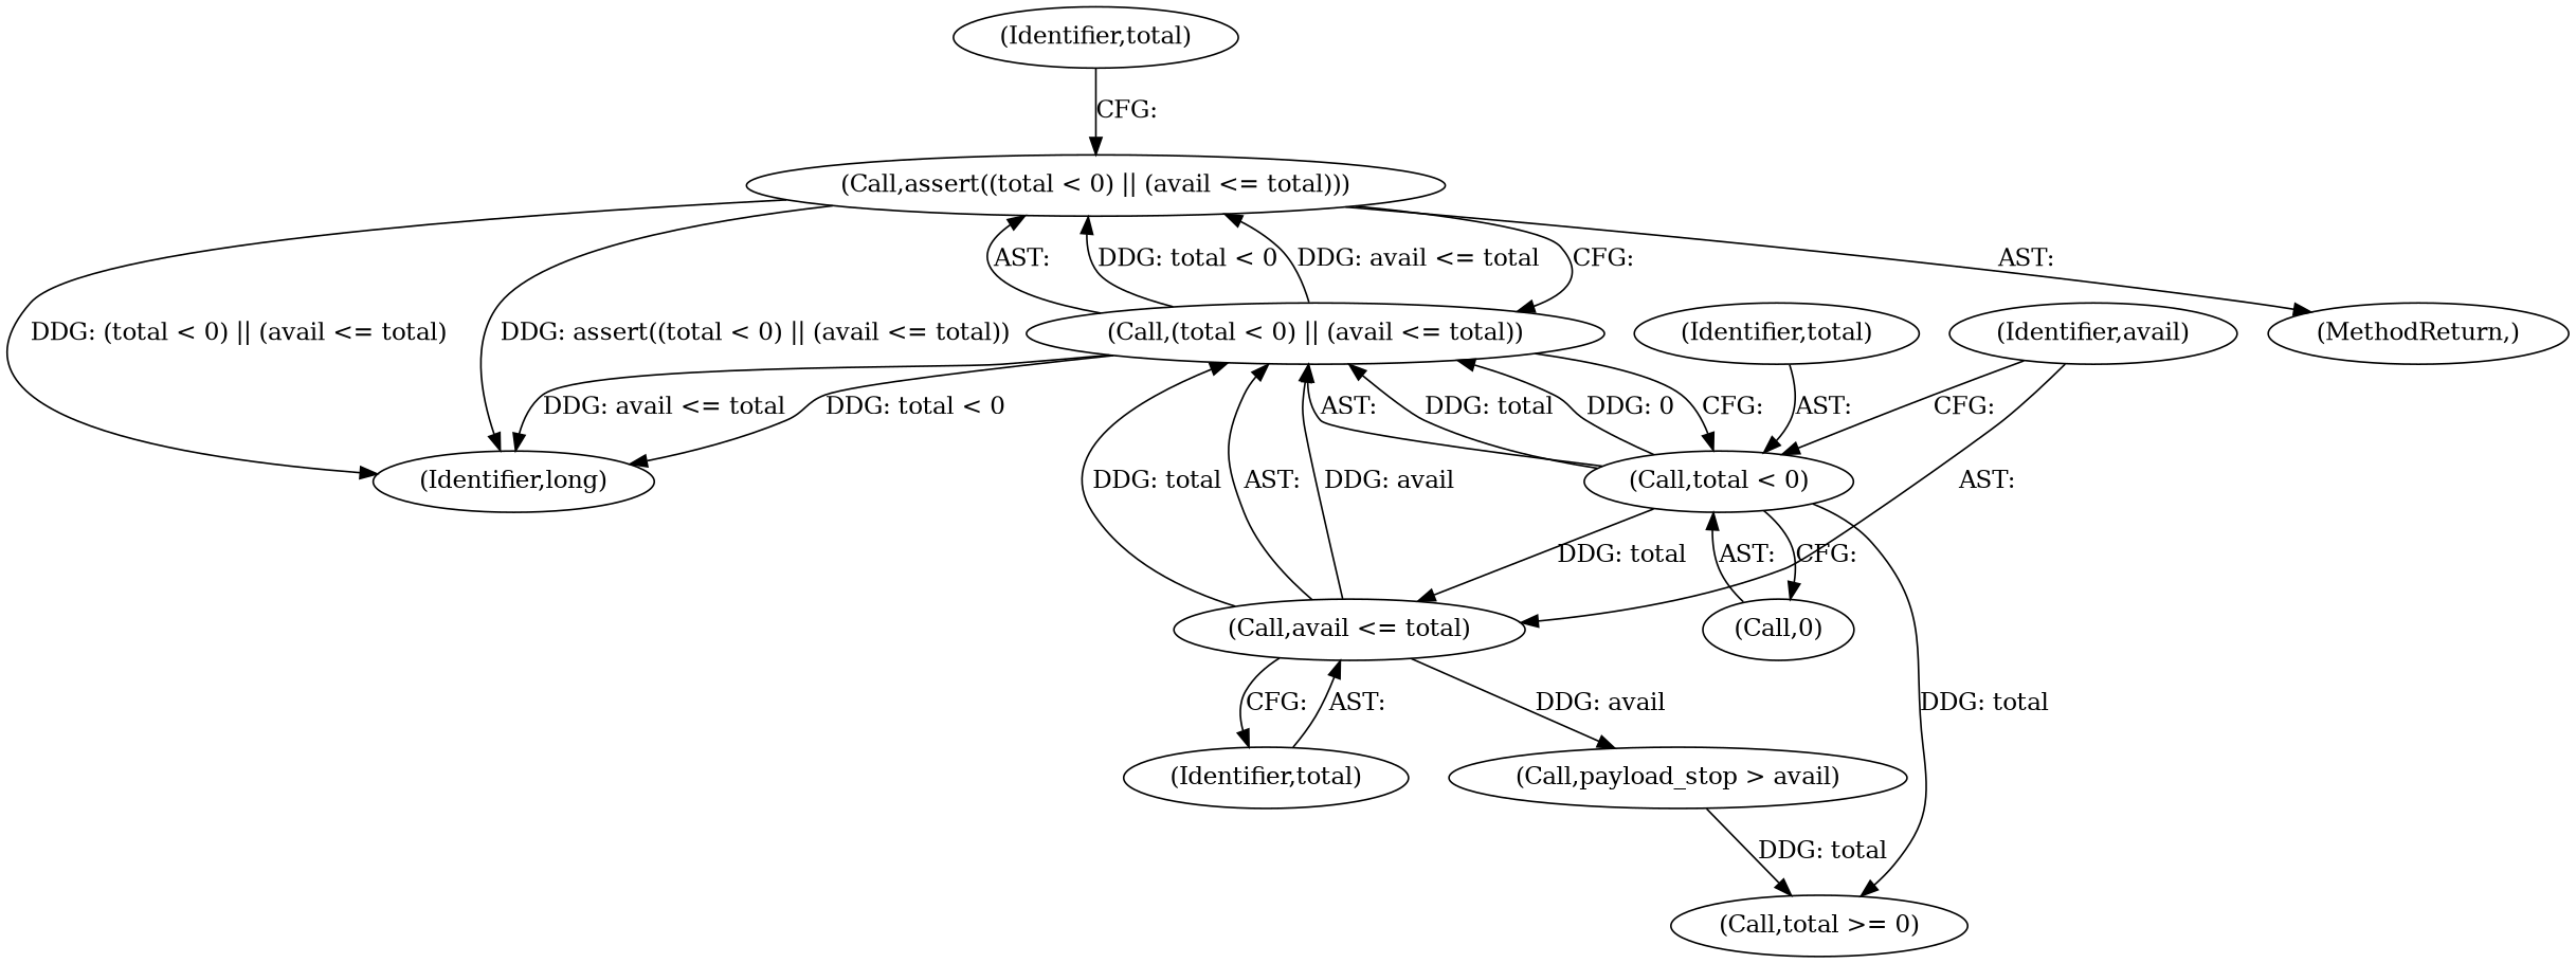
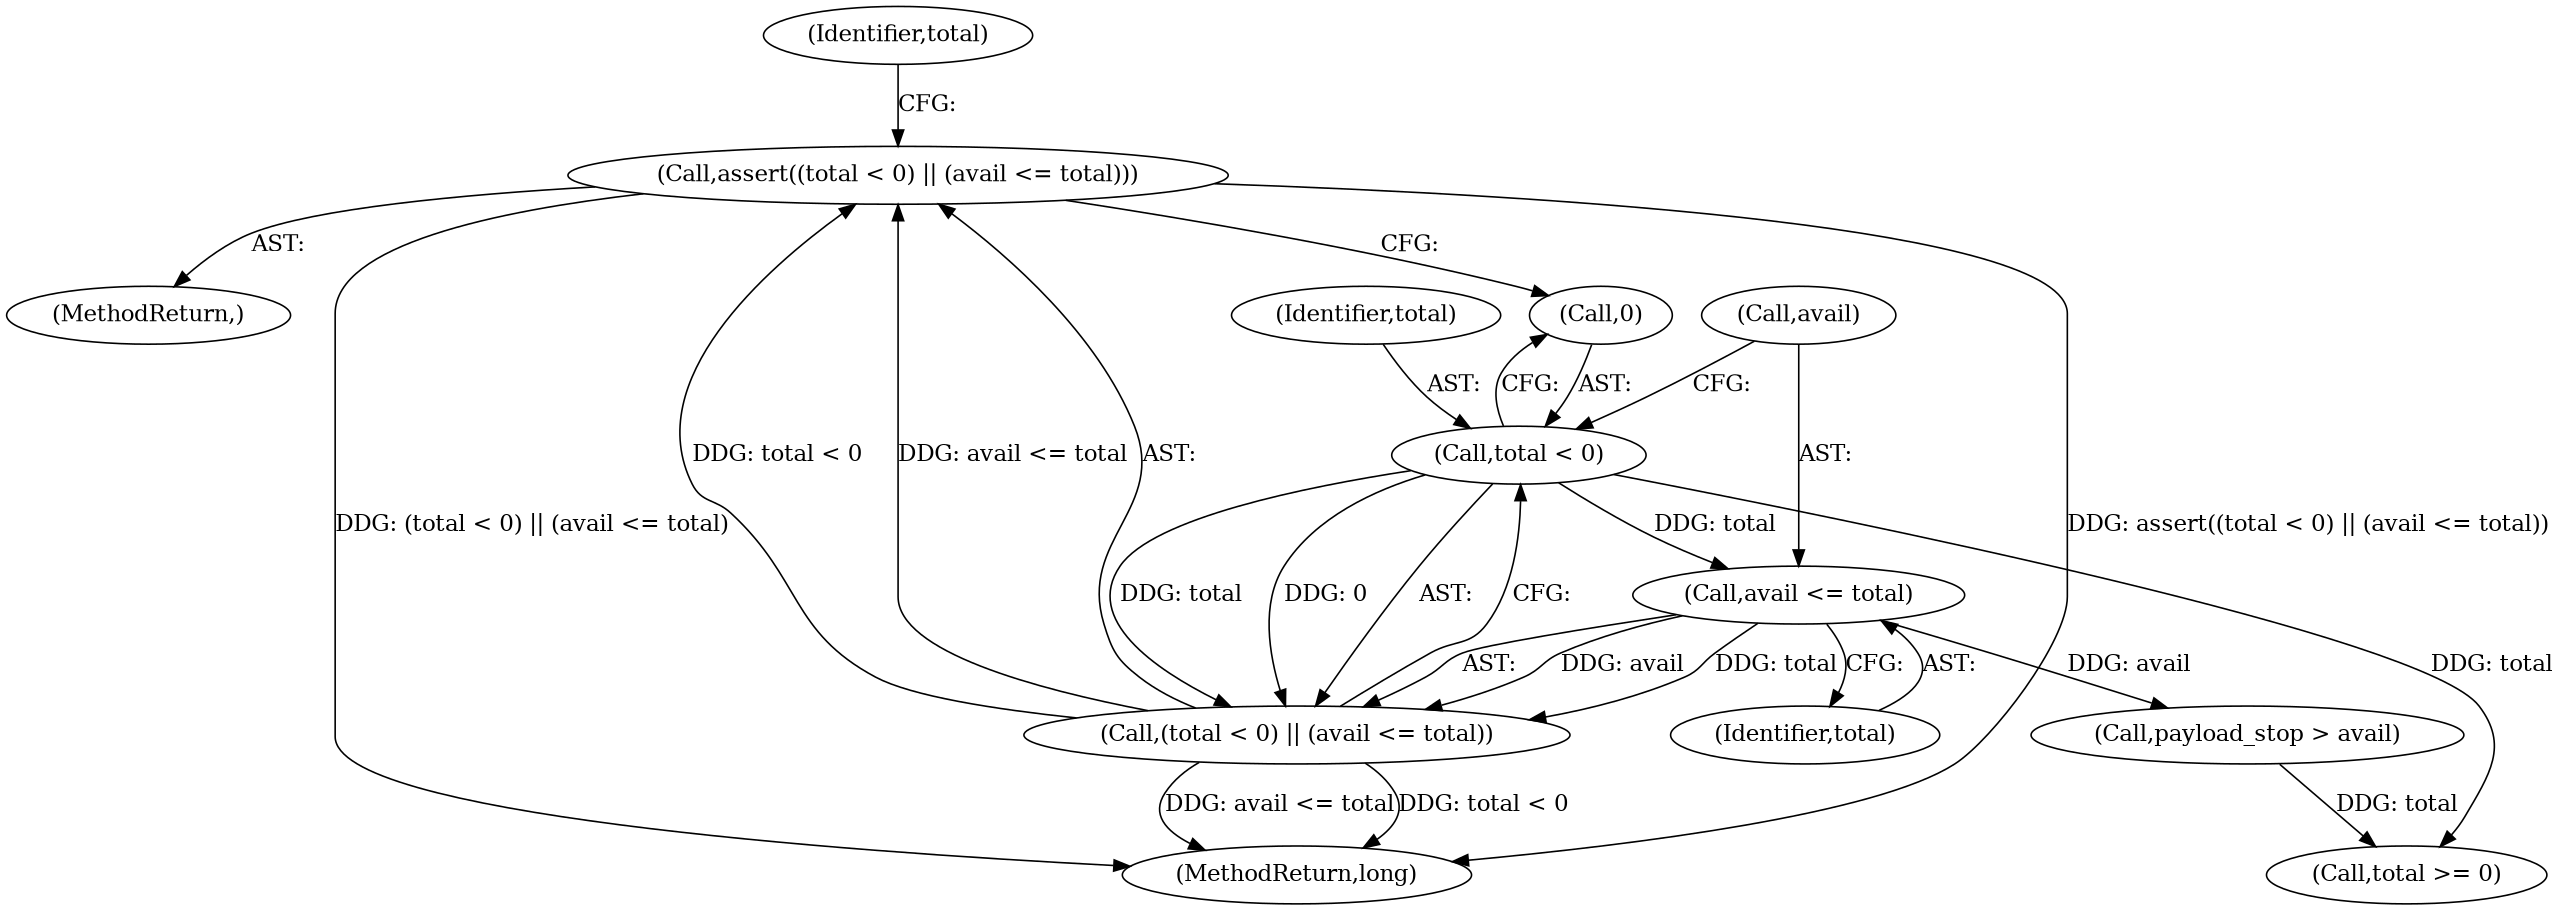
  digraph {
    n1 [label="(Call,assert((total < 0) || (avail <= total)))"]
    n2 [label="(Call,(total < 0) || (avail <= total))"]
    n3 [label="(MethodReturn,)"]
-   n4 [label="(Identifier,long)"]
+   n4 [label="(MethodReturn,long)"]
    n5 [label="(Call,total < 0)"]
    n6 [label="(Call,avail <= total)"]
    n7 [label="(Call,total >= 0)"]
    n8 [label="(Call,0)"]
    n9 [label="(Call,payload_stop > avail)"]
    n10 [label="(Identifier,total)"]
    n11 [label="(Identifier,total)"]
    n12 [label="(Identifier,total)"]
-   n13 [label="(Identifier,avail)"]
-   n1 -> n2 [label="CFG: "]
+   n13 [label="(Call,avail)"]
+   n1 -> n8 [label="CFG: "]
    n1 -> n3 [label="AST: "]
    n1 -> n4 [label="DDG: (total < 0) || (avail <= total)"]
    n1 -> n4 [label="DDG: assert((total < 0) || (avail <= total))"]
    n2 -> n1 [label="AST: "]
    n2 -> n1 [label="DDG: total < 0"]
    n2 -> n1 [label="DDG: avail <= total"]
    n2 -> n4 [label="DDG: avail <= total"]
    n2 -> n4 [label="DDG: total < 0"]
    n2 -> n5 [label="CFG: "]
    n5 -> n2 [label="AST: "]
    n5 -> n2 [label="DDG: total"]
    n5 -> n2 [label="DDG: 0"]
    n5 -> n6 [label="DDG: total"]
    n5 -> n7 [label="DDG: total"]
    n5 -> n8 [label="CFG: "]
    n6 -> n2 [label="AST: "]
    n6 -> n2 [label="DDG: avail"]
    n6 -> n2 [label="DDG: total"]
    n6 -> n9 [label="DDG: avail"]
    n6 -> n10 [label="CFG: "]
    n8 -> n5 [label="AST: "]
    n9 -> n7 [label="DDG: total"]
    n10 -> n6 [label="AST: "]
    n11 -> n5 [label="AST: "]
    n12 -> n1 [label="CFG: "]
    n13 -> n5 [label="CFG: "]
    n13 -> n6 [label="AST: "]
  }
